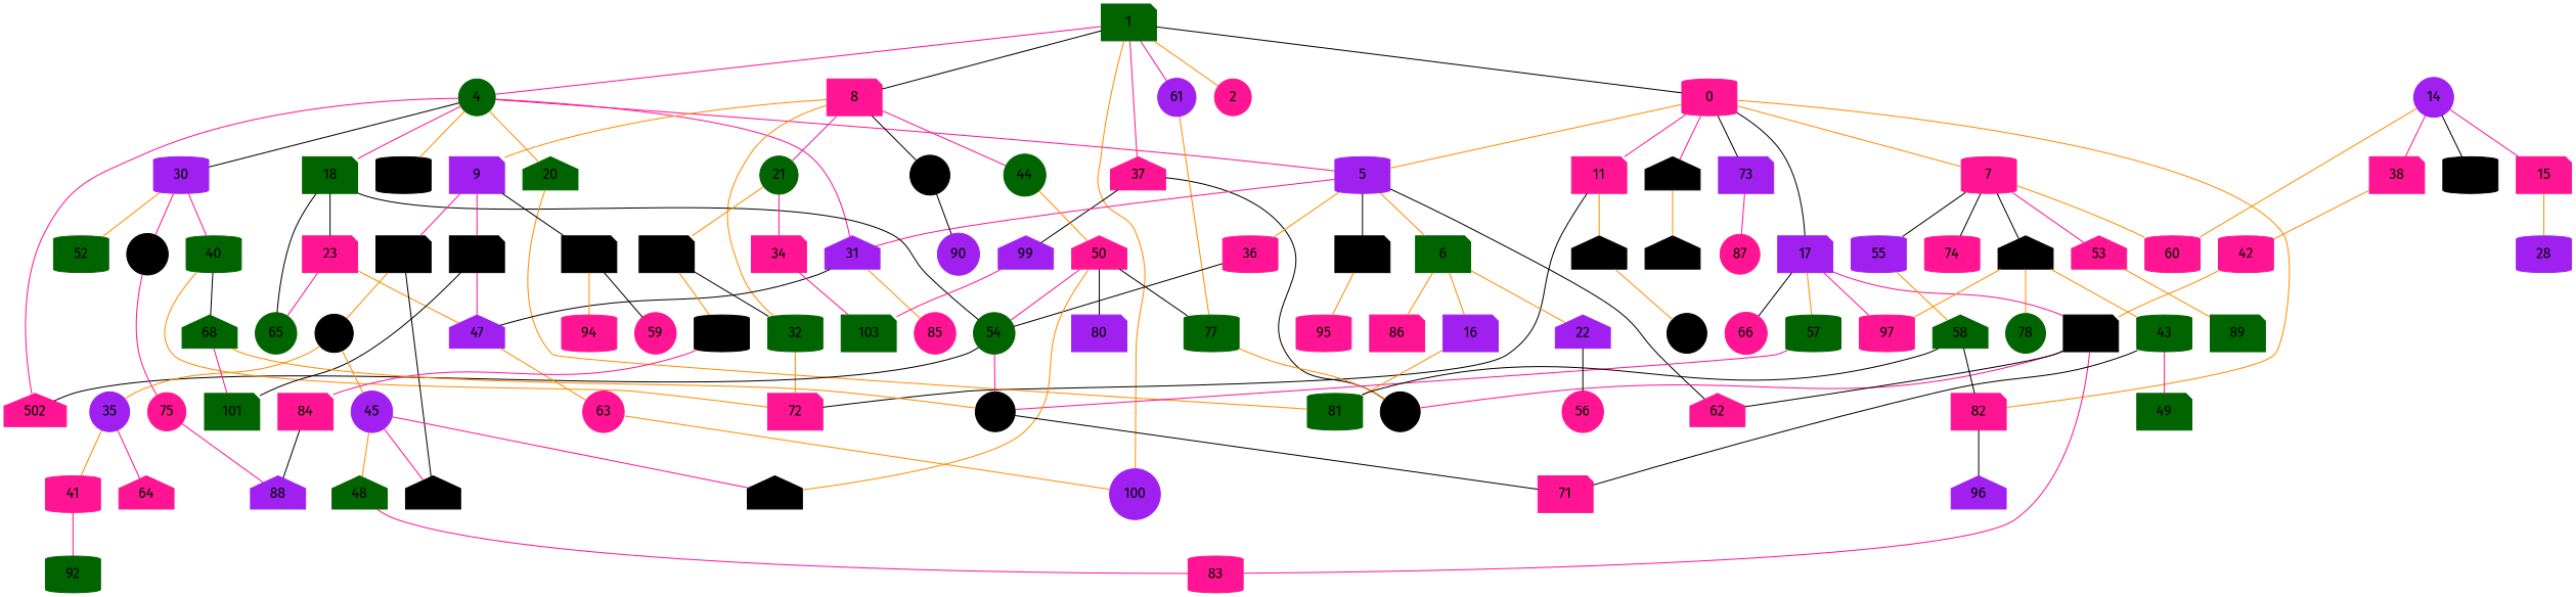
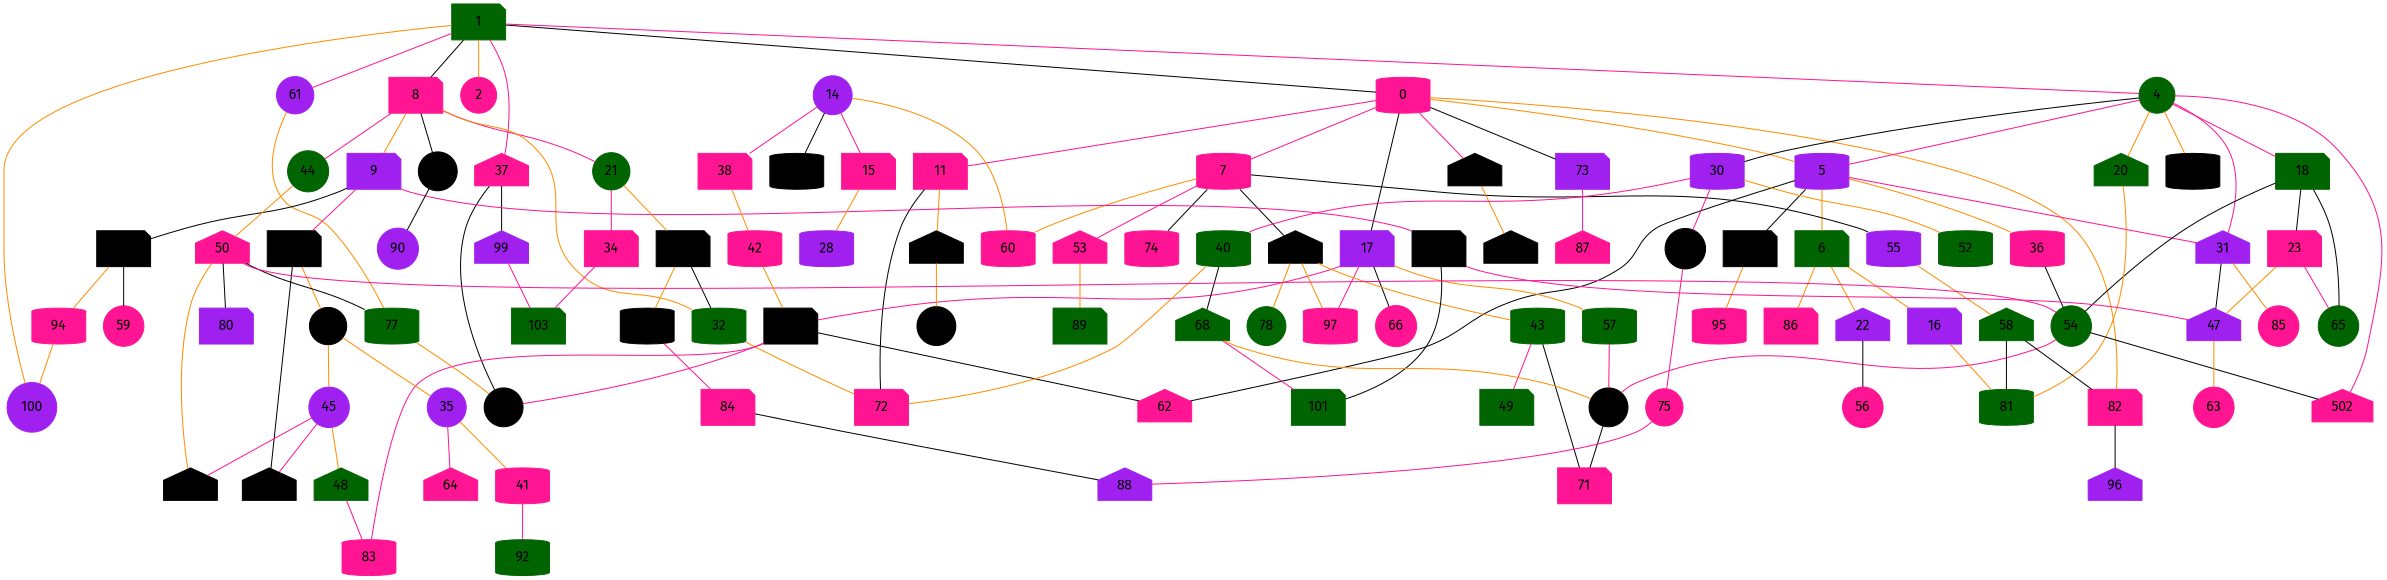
  graph {
    fontname="Fira Sans"
    node [color=deeppink fontname="Fira Sans" shape=note style=filled]
    edge [color=darkorange fontname="Fira Sans"]
    1 [color=darkgreen]
    2 [shape=circle]
    n3 [label=0 shape=cylinder]
    4 [color=darkgreen shape=circle]
    8
    37 [shape=house]
    61 [color=purple shape=circle]
    100 [color=purple shape=circle]
    5 [color=purple shape=cylinder]
    7 [shape=cylinder]
    10 [color=black shape=house]
    11
    17 [color=purple]
    73 [color=purple]
    82
    18 [color=darkgreen]
    20 [color=darkgreen shape=house]
    30 [color=purple shape=cylinder]
    31 [color=purple shape=house]
    69 [color=black shape=cylinder]
    n21 [label=502 shape=house]
    9 [color=purple]
    21 [color=darkgreen shape=circle]
    25 [color=black shape=circle]
    32 [color=darkgreen shape=cylinder]
    44 [color=darkgreen shape=circle]
    93 [color=black shape=circle]
    99 [color=purple shape=house]
    77 [color=darkgreen shape=cylinder]
    6 [color=darkgreen]
    36 [shape=cylinder]
    62 [shape=house]
    79 [color=black]
    24 [color=black shape=house]
    53 [shape=house]
    55 [color=purple shape=cylinder]
    74 [shape=cylinder]
    60 [shape=cylinder]
    19 [color=black shape=house]
    27 [color=black shape=house]
    72
    46 [color=black]
    57 [color=darkgreen shape=cylinder]
    66 [shape=circle]
    97 [shape=cylinder]
-   87 [shape=circle]
+   87 [shape=house]
    96 [color=purple shape=house]
    23
    54 [color=darkgreen shape=circle]
    65 [color=darkgreen shape=circle]
    81 [color=darkgreen shape=cylinder]
    39 [color=black shape=circle]
    40 [color=darkgreen shape=cylinder]
    52 [color=darkgreen shape=cylinder]
    47 [color=purple shape=house]
    85 [shape=circle]
    16 [color=purple]
    22 [color=purple shape=house]
    86
    95 [shape=cylinder]
    56 [shape=circle]
    14 [color=purple shape=circle]
    15
    38
    67 [color=black shape=cylinder]
    43 [color=darkgreen shape=cylinder]
    78 [color=darkgreen shape=circle]
    89 [color=darkgreen]
    58 [color=darkgreen shape=house]
    12 [color=black]
    29 [color=black]
    51 [color=black]
    26 [color=black]
    34
    90 [color=purple shape=circle]
    50 [shape=house]
    13 [color=black shape=circle]
    98 [color=black shape=house]
    101 [color=darkgreen]
    59 [shape=circle]
    94 [shape=cylinder]
    76 [color=black shape=circle]
    35 [color=purple shape=circle]
    45 [color=purple shape=circle]
    41 [shape=cylinder]
    64 [shape=house]
    48 [color=darkgreen shape=house]
    91 [color=black shape=house]
    28 [color=purple shape=cylinder]
    42 [shape=cylinder]
    83 [shape=cylinder]
    70 [color=black shape=circle]
    33 [color=black shape=cylinder]
    103 [color=darkgreen]
    63 [shape=circle]
    49 [color=darkgreen]
    71
    84
    75 [shape=circle]
    68 [color=darkgreen shape=house]
    88 [color=purple shape=house]
    92 [color=darkgreen shape=cylinder]
    80 [color=purple]
    1 -- 2
    1 -- n3 [color=black]
    1 -- 4 [color=deeppink]
    1 -- 8 [color=black]
    1 -- 37 [color=deeppink]
    1 -- 61 [color=deeppink]
    1 -- 100
    n3 -- 5
-   n3 -- 7
+   n3 -- 7 [color=deeppink]
    n3 -- 10 [color=deeppink]
    n3 -- 11 [color=deeppink]
    n3 -- 17 [color=black]
    n3 -- 73 [color=black]
    n3 -- 82
    4 -- 5 [color=deeppink]
    4 -- 18 [color=deeppink]
    4 -- 20
    4 -- 30 [color=black]
    4 -- 31 [color=deeppink]
    4 -- 69
    4 -- n21 [color=deeppink]
    8 -- 9
    8 -- 21 [color=deeppink]
    8 -- 25 [color=black]
    8 -- 32
    8 -- 44 [color=deeppink]
    37 -- 93 [color=black]
    37 -- 99 [color=black]
    61 -- 77
    5 -- 31 [color=deeppink]
    5 -- 6
    5 -- 36
    5 -- 62 [color=black]
    5 -- 79 [color=black]
    7 -- 24 [color=black]
    7 -- 53 [color=deeppink]
    7 -- 55 [color=black]
    7 -- 74 [color=black]
    7 -- 60
    10 -- 19
    11 -- 27
    11 -- 72 [color=black]
    17 -- 46 [color=deeppink]
    17 -- 57
    17 -- 66 [color=black]
    17 -- 97 [color=deeppink]
    73 -- 87 [color=deeppink]
    82 -- 96 [color=black]
    18 -- 23 [color=black]
    18 -- 54 [color=black]
    18 -- 65 [color=black]
    20 -- 81
    30 -- 39 [color=deeppink]
    30 -- 40 [color=deeppink]
    30 -- 52
    31 -- 47 [color=black]
    31 -- 85
    9 -- 12 [color=deeppink]
    9 -- 29 [color=deeppink]
    9 -- 51 [color=black]
    21 -- 26
    21 -- 34 [color=deeppink]
    25 -- 90 [color=black]
    32 -- 72
    44 -- 50
    99 -- 103 [color=deeppink]
    77 -- 93
    6 -- 16
    6 -- 22
    6 -- 86
    36 -- 54 [color=black]
    79 -- 95
    24 -- 97
    24 -- 43
    24 -- 78
    53 -- 89
    55 -- 58
    27 -- 76
    46 -- 93 [color=deeppink]
    46 -- 62 [color=black]
    46 -- 83 [color=deeppink]
    57 -- 70 [color=deeppink]
    23 -- 65 [color=deeppink]
    23 -- 47
    54 -- n21 [color=black]
    54 -- 70 [color=deeppink]
    39 -- 75 [color=deeppink]
    40 -- 72
    40 -- 68 [color=black]
    47 -- 63
    16 -- 81
    22 -- 56 [color=black]
    14 -- 60
    14 -- 15 [color=deeppink]
    14 -- 38 [color=deeppink]
    14 -- 67 [color=black]
    15 -- 28
    38 -- 42
    43 -- 49 [color=deeppink]
    43 -- 71 [color=black]
    58 -- 82 [color=black]
    58 -- 81 [color=black]
    12 -- 13
    12 -- 98 [color=black]
    29 -- 47 [color=deeppink]
    29 -- 101 [color=black]
    51 -- 59 [color=black]
    51 -- 94
    26 -- 32 [color=black]
    26 -- 33
    34 -- 103 [color=deeppink]
    50 -- 77 [color=black]
    50 -- 54 [color=deeppink]
    50 -- 91
    50 -- 80 [color=black]
    13 -- 35
    13 -- 45
    35 -- 41
    35 -- 64 [color=deeppink]
    45 -- 98 [color=deeppink]
    45 -- 48
    45 -- 91 [color=deeppink]
    41 -- 92 [color=deeppink]
    48 -- 83 [color=deeppink]
    42 -- 46
    70 -- 71 [color=black]
    33 -- 84 [color=deeppink]
-   63 -- 100
+   94 -- 100
    84 -- 88 [color=black]
    75 -- 88 [color=deeppink]
    68 -- 101 [color=deeppink]
    68 -- 70
  }
